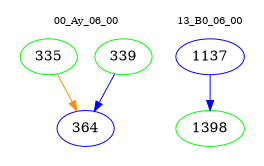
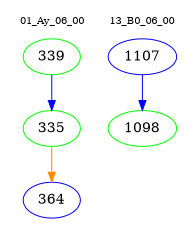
  digraph {
    node [color=green]
    edge [color=blue]
    n1 [label=339]
    n2 [label=335]
    n3 [color=blue label=364]
-   n4 [color=blue label=1137]
-   n5 [label=1398]
+   n4 [color=blue label=1107]
+   n5 [label=1098]
    subgraph cluster_1 {
      color=white
      fontsize=10
-     label="00_Ay_06_00"
+     label="01_Ay_06_00"
      n1
      n2
      n3
    }
    subgraph cluster_2 {
      color=white
      fontsize=10
      label="13_B0_06_00"
      n4
      n5
    }
-   n1 -> n3
+   n1 -> n2
    n2 -> n3 [color=darkorange]
    n4 -> n5
  }
